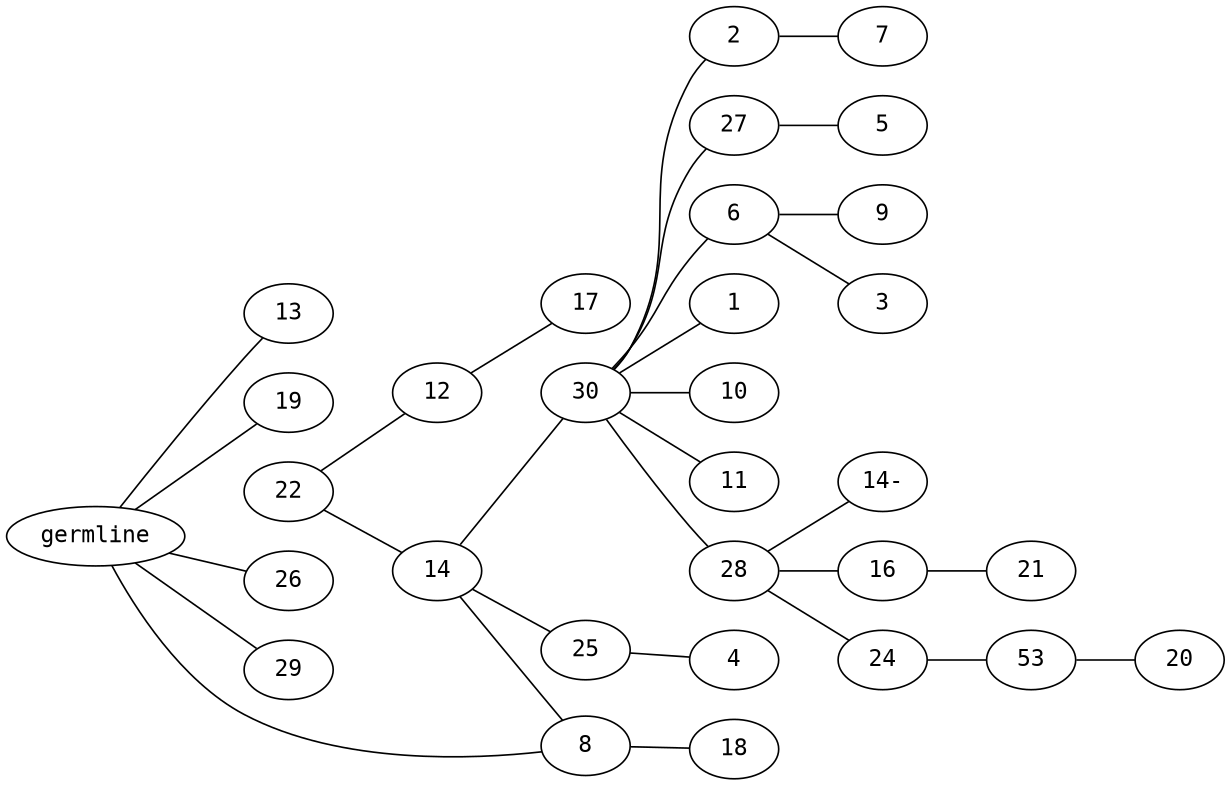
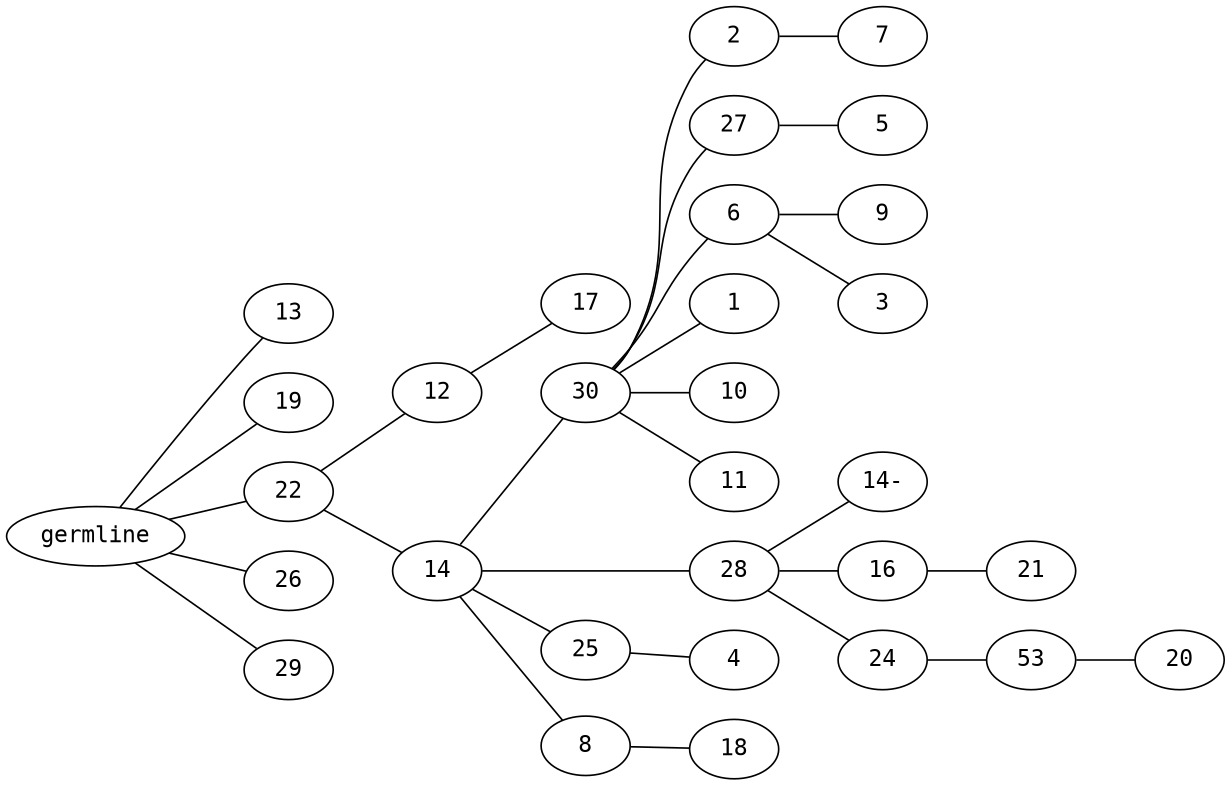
  graph {
    fontname="DejaVu Sans Mono"
    rankdir=LR
    node [fontname="DejaVu Sans Mono"]
    edge [fontname="DejaVu Sans Mono"]
    n1 [label=germline]
    n2 [label=13]
    n3 [label=19]
    n4 [label=22]
    n5 [label=26]
    n6 [label=29]
    n7 [label=14]
    n8 [label=12]
    n9 [label=25]
    n10 [label=28]
    n11 [label=30]
    n12 [label=8]
    n13 [label=4]
    n14 [label="14-"]
    n15 [label=16]
    n16 [label=24]
    n17 [label=1]
    n18 [label=10]
    n19 [label=11]
    n20 [label=2]
    n21 [label=27]
    n22 [label=6]
    n23 [label=18]
    n24 [label=21]
    n25 [label=53]
    n26 [label=20]
    n27 [label=7]
    n28 [label=5]
    n29 [label=3]
    n30 [label=9]
    n31 [label=17]
    n1 -- n2
    n1 -- n3
-   n1 -- n12
+   n1 -- n4
    n1 -- n5
    n1 -- n6
    n4 -- n7
    n4 -- n8
    n7 -- n9
-   n11 -- n10
+   n7 -- n10
    n7 -- n11
    n7 -- n12
    n8 -- n31
    n9 -- n13
    n10 -- n14
    n10 -- n15
    n10 -- n16
    n11 -- n17
    n11 -- n18
    n11 -- n19
    n11 -- n20
    n11 -- n21
    n11 -- n22
    n12 -- n23
    n15 -- n24
    n16 -- n25
    n20 -- n27
    n21 -- n28
    n22 -- n29
    n22 -- n30
    n25 -- n26
  }
